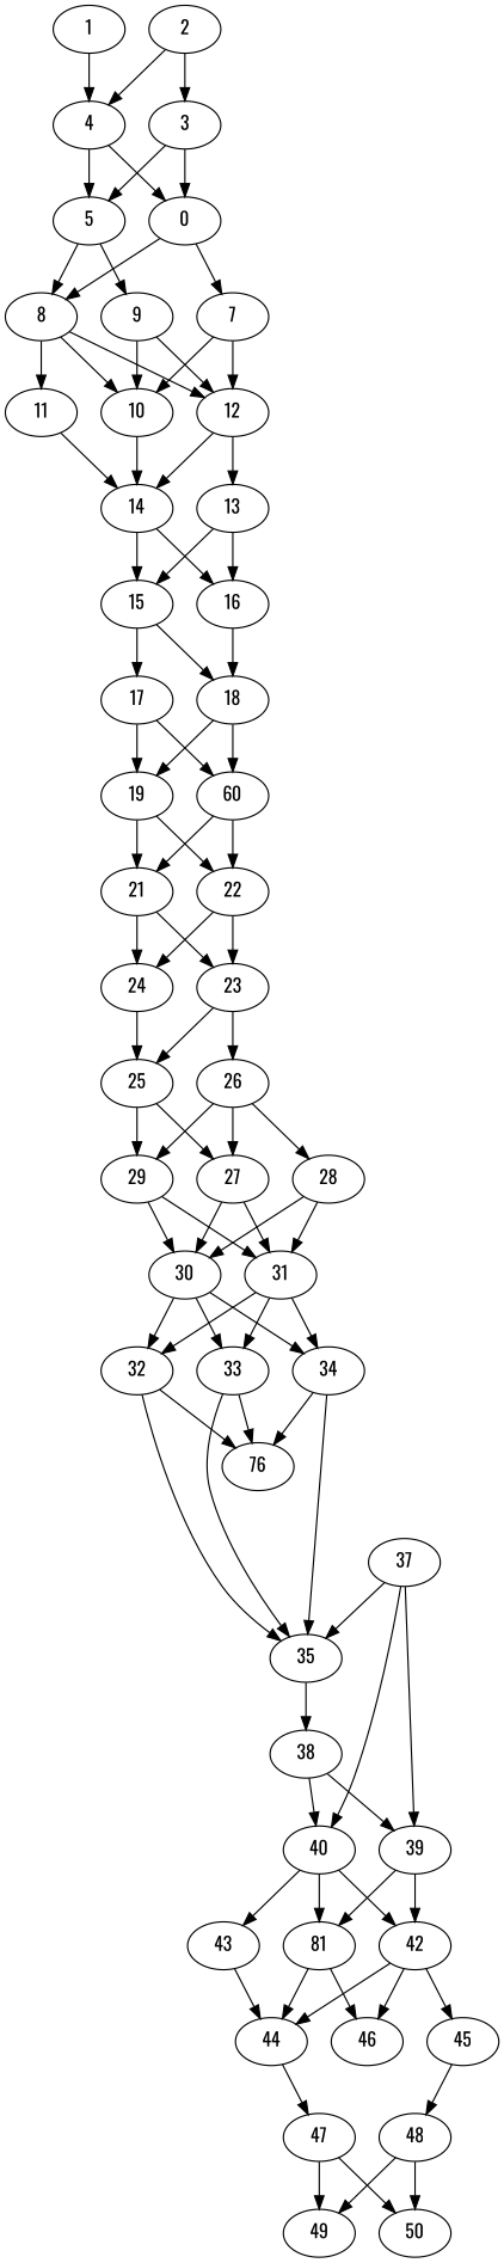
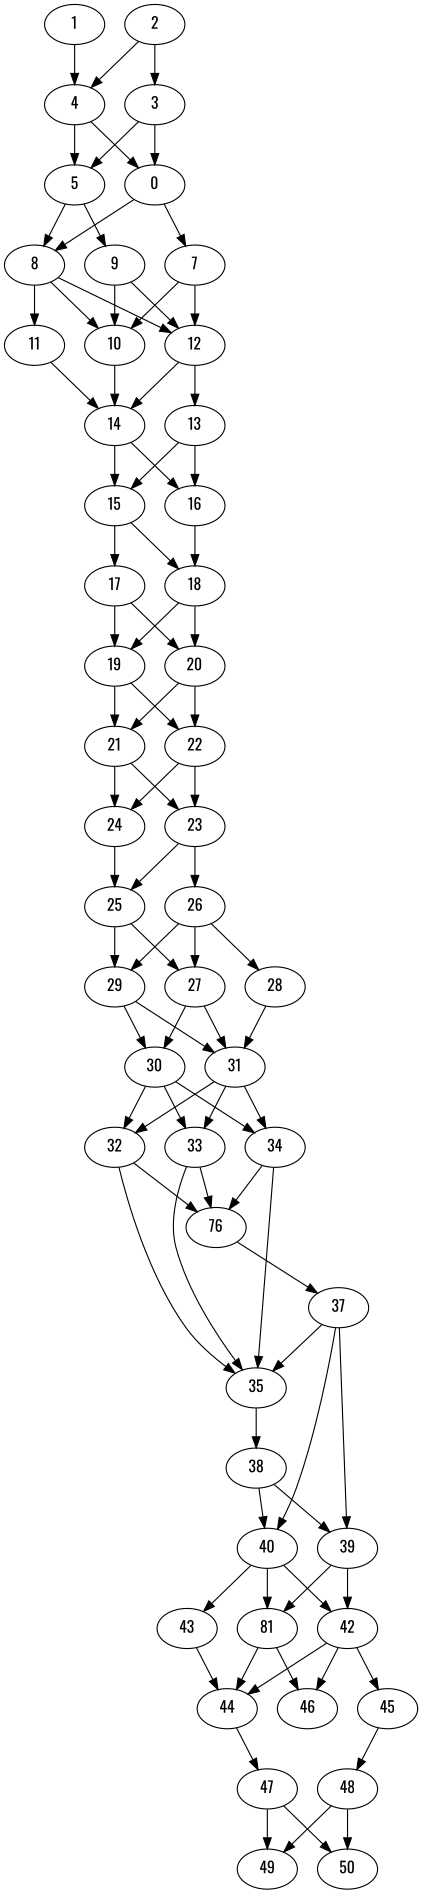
  digraph {
    fontname=Oswald
    node [alpha=0.11 fontname=Oswald]
    edge [fontname=Oswald]
    1 [alpha=0.00 expect_size=50110464]
    4 [alpha=0.06 expect_size=44006400]
    5 [alpha=0.07 expect_size=35560448]
    n4 [alpha=0.10 expect_size=9036800 label=0]
    8 [alpha=0.01 expect_size=10285056]
    9 [alpha=0.05 expect_size=16829440]
    7 [expect_size=15930368]
    2 [alpha=0.10 expect_size=31774720]
    3 [alpha=0.02 expect_size=30840832]
    10 [alpha=0.08 expect_size=51646464]
    12 [alpha=0.17 expect_size=48065536]
    11 [alpha=0.10 expect_size=46951424]
    14 [alpha=0.14 expect_size=29660160]
    13 [expect_size=24795136]
    15 [alpha=0.12 expect_size=44433408]
    16 [expect_size=13932544]
    17 [alpha=0.00 expect_size=36514816]
    18 [alpha=0.13 expect_size=14942208]
    19 [expect_size=18035712]
-   20 [alpha=0.08 expect_size=29858816 label=60]
+   20 [alpha=0.08 expect_size=29858816]
    21 [alpha=0.04 expect_size=49429504]
    22 [alpha=0.12 expect_size=26125312]
    23 [alpha=0.10 expect_size=18478080]
    24 [alpha=0.05 expect_size=44997632]
    25 [alpha=0.12 expect_size=30426112]
    26 [alpha=0.01 expect_size=11033600]
    27 [alpha=0.15 expect_size=37581824]
    29 [alpha=0.12 expect_size=21736448]
    28 [expect_size=38233088]
    30 [alpha=0.12 expect_size=47073280]
    31 [alpha=0.10 expect_size=18540544]
    32 [alpha=0.06 expect_size=28191744]
    33 [expect_size=8187904]
    34 [alpha=0.06 expect_size=31312896]
    35 [alpha=0.17 expect_size=41958400]
    n36 [alpha=0.12 expect_size=23257088 label=76]
    38 [alpha=0.13 expect_size=14259200]
    37 [alpha=0.01 expect_size=26189824]
    39 [expect_size=39693312]
    40 [alpha=0.20 expect_size=19707904]
    n41 [alpha=0.07 expect_size=47892480 label=81]
    42 [alpha=0.03 expect_size=24398848]
    43 [alpha=0.04 expect_size=39236608]
    44 [alpha=0.03 expect_size=17584128]
    46 [alpha=0.04 expect_size=24445952]
    45 [alpha=0.12 expect_size=31047680]
    47 [alpha=0.09 expect_size=6469632]
    48 [alpha=0.08 expect_size=8390656]
    49 [alpha=0.14 expect_size=39909376]
    50 [alpha=0.18 expect_size=19447808]
    1 -> 4
    4 -> 5
    4 -> n4
    5 -> 8
    5 -> 9
    n4 -> 8
    n4 -> 7
    8 -> 10
    8 -> 12
    8 -> 11
    9 -> 10
    9 -> 12
    7 -> 10
    7 -> 12
    2 -> 4
    2 -> 3
    3 -> 5
    3 -> n4
    10 -> 14
    12 -> 14
    12 -> 13
    11 -> 14
    14 -> 15
    14 -> 16
    13 -> 15
    13 -> 16
    15 -> 17
    15 -> 18
    16 -> 18
    17 -> 19
    17 -> 20
    18 -> 19
    18 -> 20
    19 -> 21
    19 -> 22
    20 -> 21
    20 -> 22
    21 -> 23
    21 -> 24
    22 -> 23
    22 -> 24
    23 -> 25
    23 -> 26
    24 -> 25
    25 -> 27
    25 -> 29
    26 -> 27
    26 -> 29
    26 -> 28
    27 -> 30
    27 -> 31
    29 -> 30
    29 -> 31
-   28 -> 30
    28 -> 31
    30 -> 32
    30 -> 33
    30 -> 34
    31 -> 32
    31 -> 33
    31 -> 34
    32 -> 35
    32 -> n36
    33 -> 35
    33 -> n36
    34 -> 35
    34 -> n36
    35 -> 38
+   n36 -> 37
    38 -> 39
    38 -> 40
    37 -> 35
    37 -> 39
    37 -> 40
    39 -> n41
    39 -> 42
    40 -> n41
    40 -> 42
    40 -> 43
    n41 -> 44
    n41 -> 46
    42 -> 44
    42 -> 46
    42 -> 45
    43 -> 44
    44 -> 47
    45 -> 48
    47 -> 49
    47 -> 50
    48 -> 49
    48 -> 50
  }
